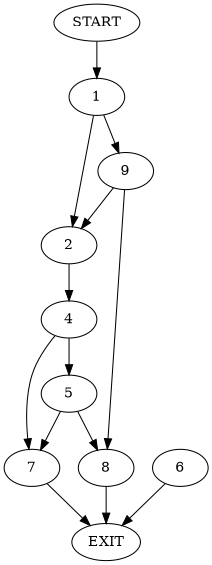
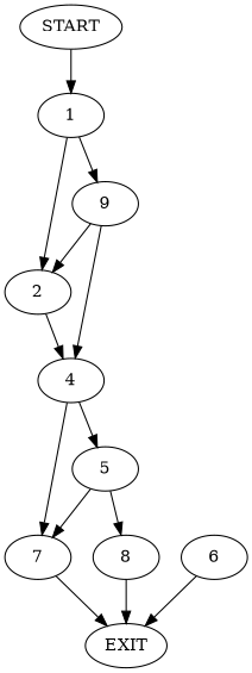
  digraph {
    n1 [label=START]
    1
    2
    n4 [label=9]
    n5 [label=EXIT]
    4
    5
    7
    8
    6
    n1 -> 1
    1 -> 2
    1 -> n4
    2 -> 4
    n4 -> 2
-   n4 -> 8
+   n4 -> 4
    4 -> 5
    4 -> 7
    5 -> 7
    5 -> 8
    7 -> n5
    8 -> n5
    6 -> n5
  }
